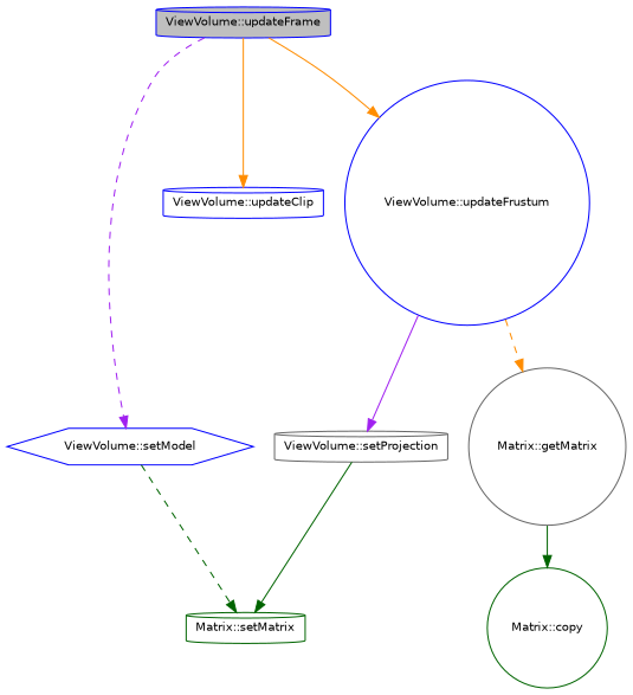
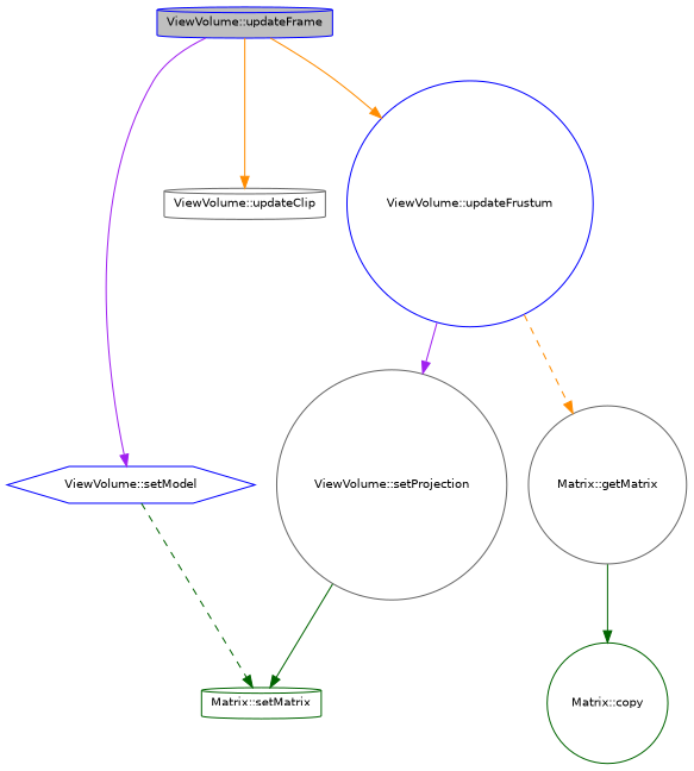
  digraph {
    rankdir=TB
    node [color=blue fillcolor=white fontname=Helvetica fontsize=10 shape=cylinder style=filled]
    edge [color=darkorange fontname=Helvetica fontsize=10 labelfontname=Helvetica labelfontsize=10 style=solid]
    n1 [fillcolor=grey75 fontcolor=black height=0.2 label="ViewVolume::updateFrame" width=0.4]
    n2 [height=0.2 label="ViewVolume::setModel" shape=hexagon width=0.4]
-   n3 [height=0.2 label="ViewVolume::updateClip" width=0.4]
+   n3 [color=gray40 height=0.2 label="ViewVolume::updateClip" width=0.4]
    n4 [height=0.2 label="ViewVolume::updateFrustum" shape=circle width=0.4]
    n5 [color=darkgreen height=0.2 label="Matrix::setMatrix" width=0.4]
-   n6 [color=gray40 height=0.2 label="ViewVolume::setProjection" width=0.4]
+   n6 [color=gray40 height=0.2 label="ViewVolume::setProjection" shape=circle width=0.4]
    n7 [color=gray40 height=0.2 label="Matrix::getMatrix" shape=circle width=0.4]
    n8 [color=darkgreen height=0.2 label="Matrix::copy" shape=circle width=0.4]
-   n1 -> n2 [color=purple style=dashed]
+   n1 -> n2 [color=purple]
    n1 -> n3
    n1 -> n4
    n2 -> n5 [color=darkgreen style=dashed]
    n4 -> n6 [color=purple]
    n4 -> n7 [style=dashed]
    n6 -> n5 [color=darkgreen]
    n7 -> n8 [color=darkgreen]
  }
